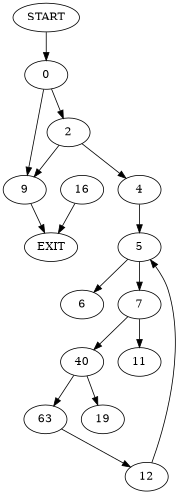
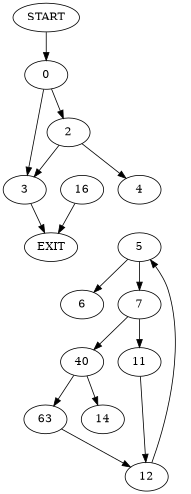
  digraph {
    n1 [label=START]
    n2 [label=0]
    2
-   3 [label=9]
+   3
    n5 [label=EXIT]
    4
    5
    6
    7
    n10 [label=40]
    11
    n12 [label=63]
-   14 [label=19]
+   14
    12
    16
    n1 -> n2
    n2 -> 2
    n2 -> 3
    2 -> 3
    2 -> 4
    3 -> n5
-   4 -> 5
    5 -> 6
    5 -> 7
    7 -> n10
    7 -> 11
    n10 -> n12
    n10 -> 14
+   11 -> 12
    n12 -> 12
    12 -> 5
    16 -> n5
  }
